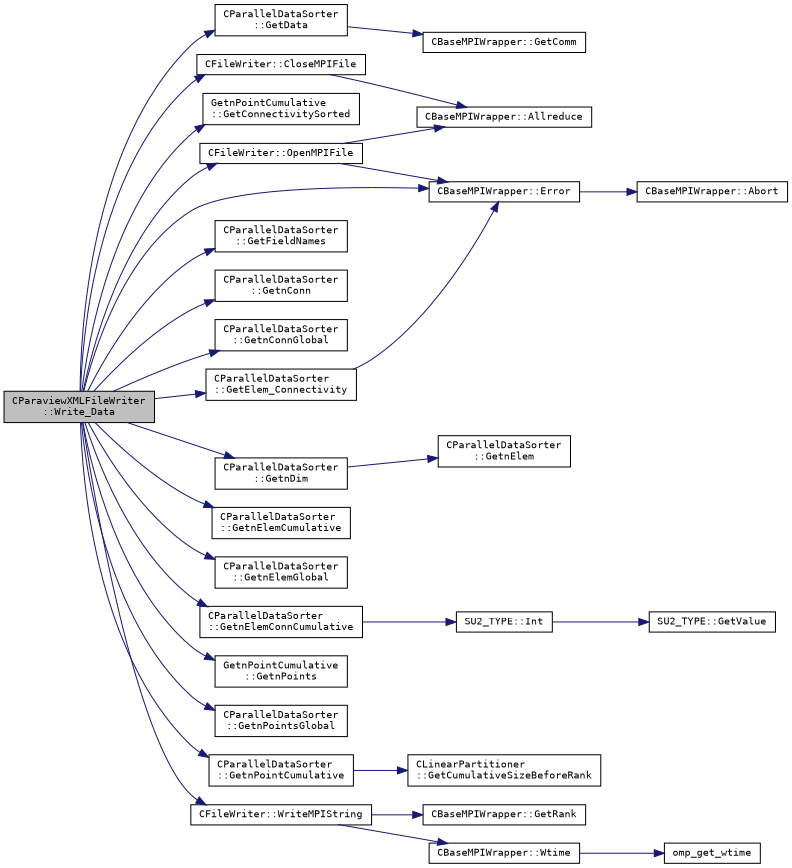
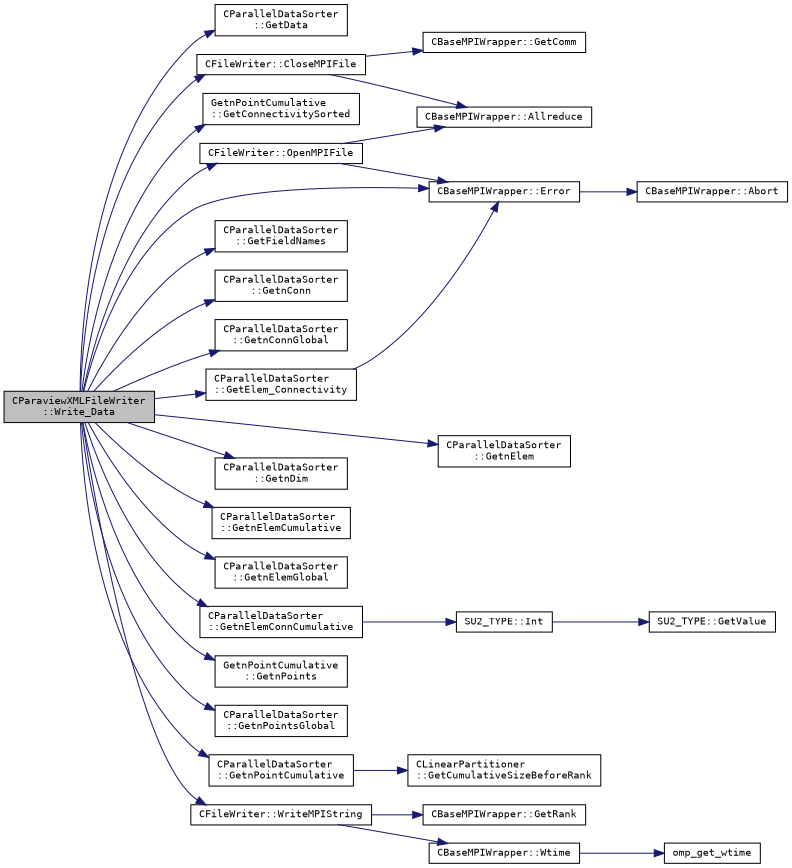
  digraph {
    fontname="DejaVu Sans Mono"
    rankdir=LR
    node [color=black fillcolor=white fontname="DejaVu Sans Mono" fontsize=10 shape=record style=filled]
    edge [color=midnightblue fontname="DejaVu Sans Mono" fontsize=10 labelfontname=Helvetica labelfontsize=10 style=solid]
    n1 [fillcolor=grey75 fontcolor=black height=0.2 label="CParaviewXMLFileWriter\l::Write_Data" width=0.4]
    n2 [height=0.2 label="CFileWriter::CloseMPIFile" width=0.4]
    n3 [height=0.2 label="CBaseMPIWrapper::Error" width=0.4]
    n4 [height=0.2 label="GetnPointCumulative\l::GetConnectivitySorted" width=0.4]
    n5 [height=0.2 label="CParallelDataSorter\l::GetData" width=0.4]
    n6 [height=0.2 label="CParallelDataSorter\l::GetElem_Connectivity" width=0.4]
    n7 [height=0.2 label="CParallelDataSorter\l::GetFieldNames" width=0.4]
    n8 [height=0.2 label="CParallelDataSorter\l::GetnConn" width=0.4]
    n9 [height=0.2 label="CParallelDataSorter\l::GetnConnGlobal" width=0.4]
    n10 [height=0.2 label="CParallelDataSorter\l::GetnDim" width=0.4]
    n11 [height=0.2 label="CParallelDataSorter\l::GetnElem" width=0.4]
    n12 [height=0.2 label="CParallelDataSorter\l::GetnElemConnCumulative" width=0.4]
    n13 [height=0.2 label="CParallelDataSorter\l::GetnElemCumulative" width=0.4]
    n14 [height=0.2 label="CParallelDataSorter\l::GetnElemGlobal" width=0.4]
    n15 [height=0.2 label="CParallelDataSorter\l::GetnPointCumulative" width=0.4]
    n16 [height=0.2 label="GetnPointCumulative\l::GetnPoints" width=0.4]
    n17 [height=0.2 label="CParallelDataSorter\l::GetnPointsGlobal" width=0.4]
    n18 [height=0.2 label="CFileWriter::OpenMPIFile" width=0.4]
    n19 [height=0.2 label="CFileWriter::WriteMPIString" width=0.4]
    n20 [height=0.2 label="CBaseMPIWrapper::Allreduce" width=0.4]
    n21 [height=0.2 label="CBaseMPIWrapper::GetComm" width=0.4]
    n22 [height=0.2 label="CBaseMPIWrapper::Abort" width=0.4]
    n23 [height=0.2 label="SU2_TYPE::Int" width=0.4]
    n24 [height=0.2 label="CLinearPartitioner\l::GetCumulativeSizeBeforeRank" width=0.4]
    n25 [height=0.2 label="SU2_TYPE::GetValue" width=0.4]
    n26 [height=0.2 label="CBaseMPIWrapper::GetRank" width=0.4]
    n27 [height=0.2 label="CBaseMPIWrapper::Wtime" width=0.4]
    n28 [height=0.2 label=omp_get_wtime width=0.4]
    n1 -> n2
    n1 -> n3
    n1 -> n4
    n1 -> n5
    n1 -> n6
    n1 -> n7
    n1 -> n8
    n1 -> n9
    n1 -> n10
-   n10 -> n11
+   n1 -> n11
    n1 -> n12
    n1 -> n13
    n1 -> n14
    n1 -> n15
    n1 -> n16
    n1 -> n17
    n1 -> n18
    n1 -> n19
    n2 -> n20
-   n5 -> n21
+   n2 -> n21
    n3 -> n22
    n6 -> n3
    n12 -> n23
    n15 -> n24
    n18 -> n3
    n18 -> n20
    n19 -> n26
    n19 -> n27
    n23 -> n25
    n27 -> n28
  }
